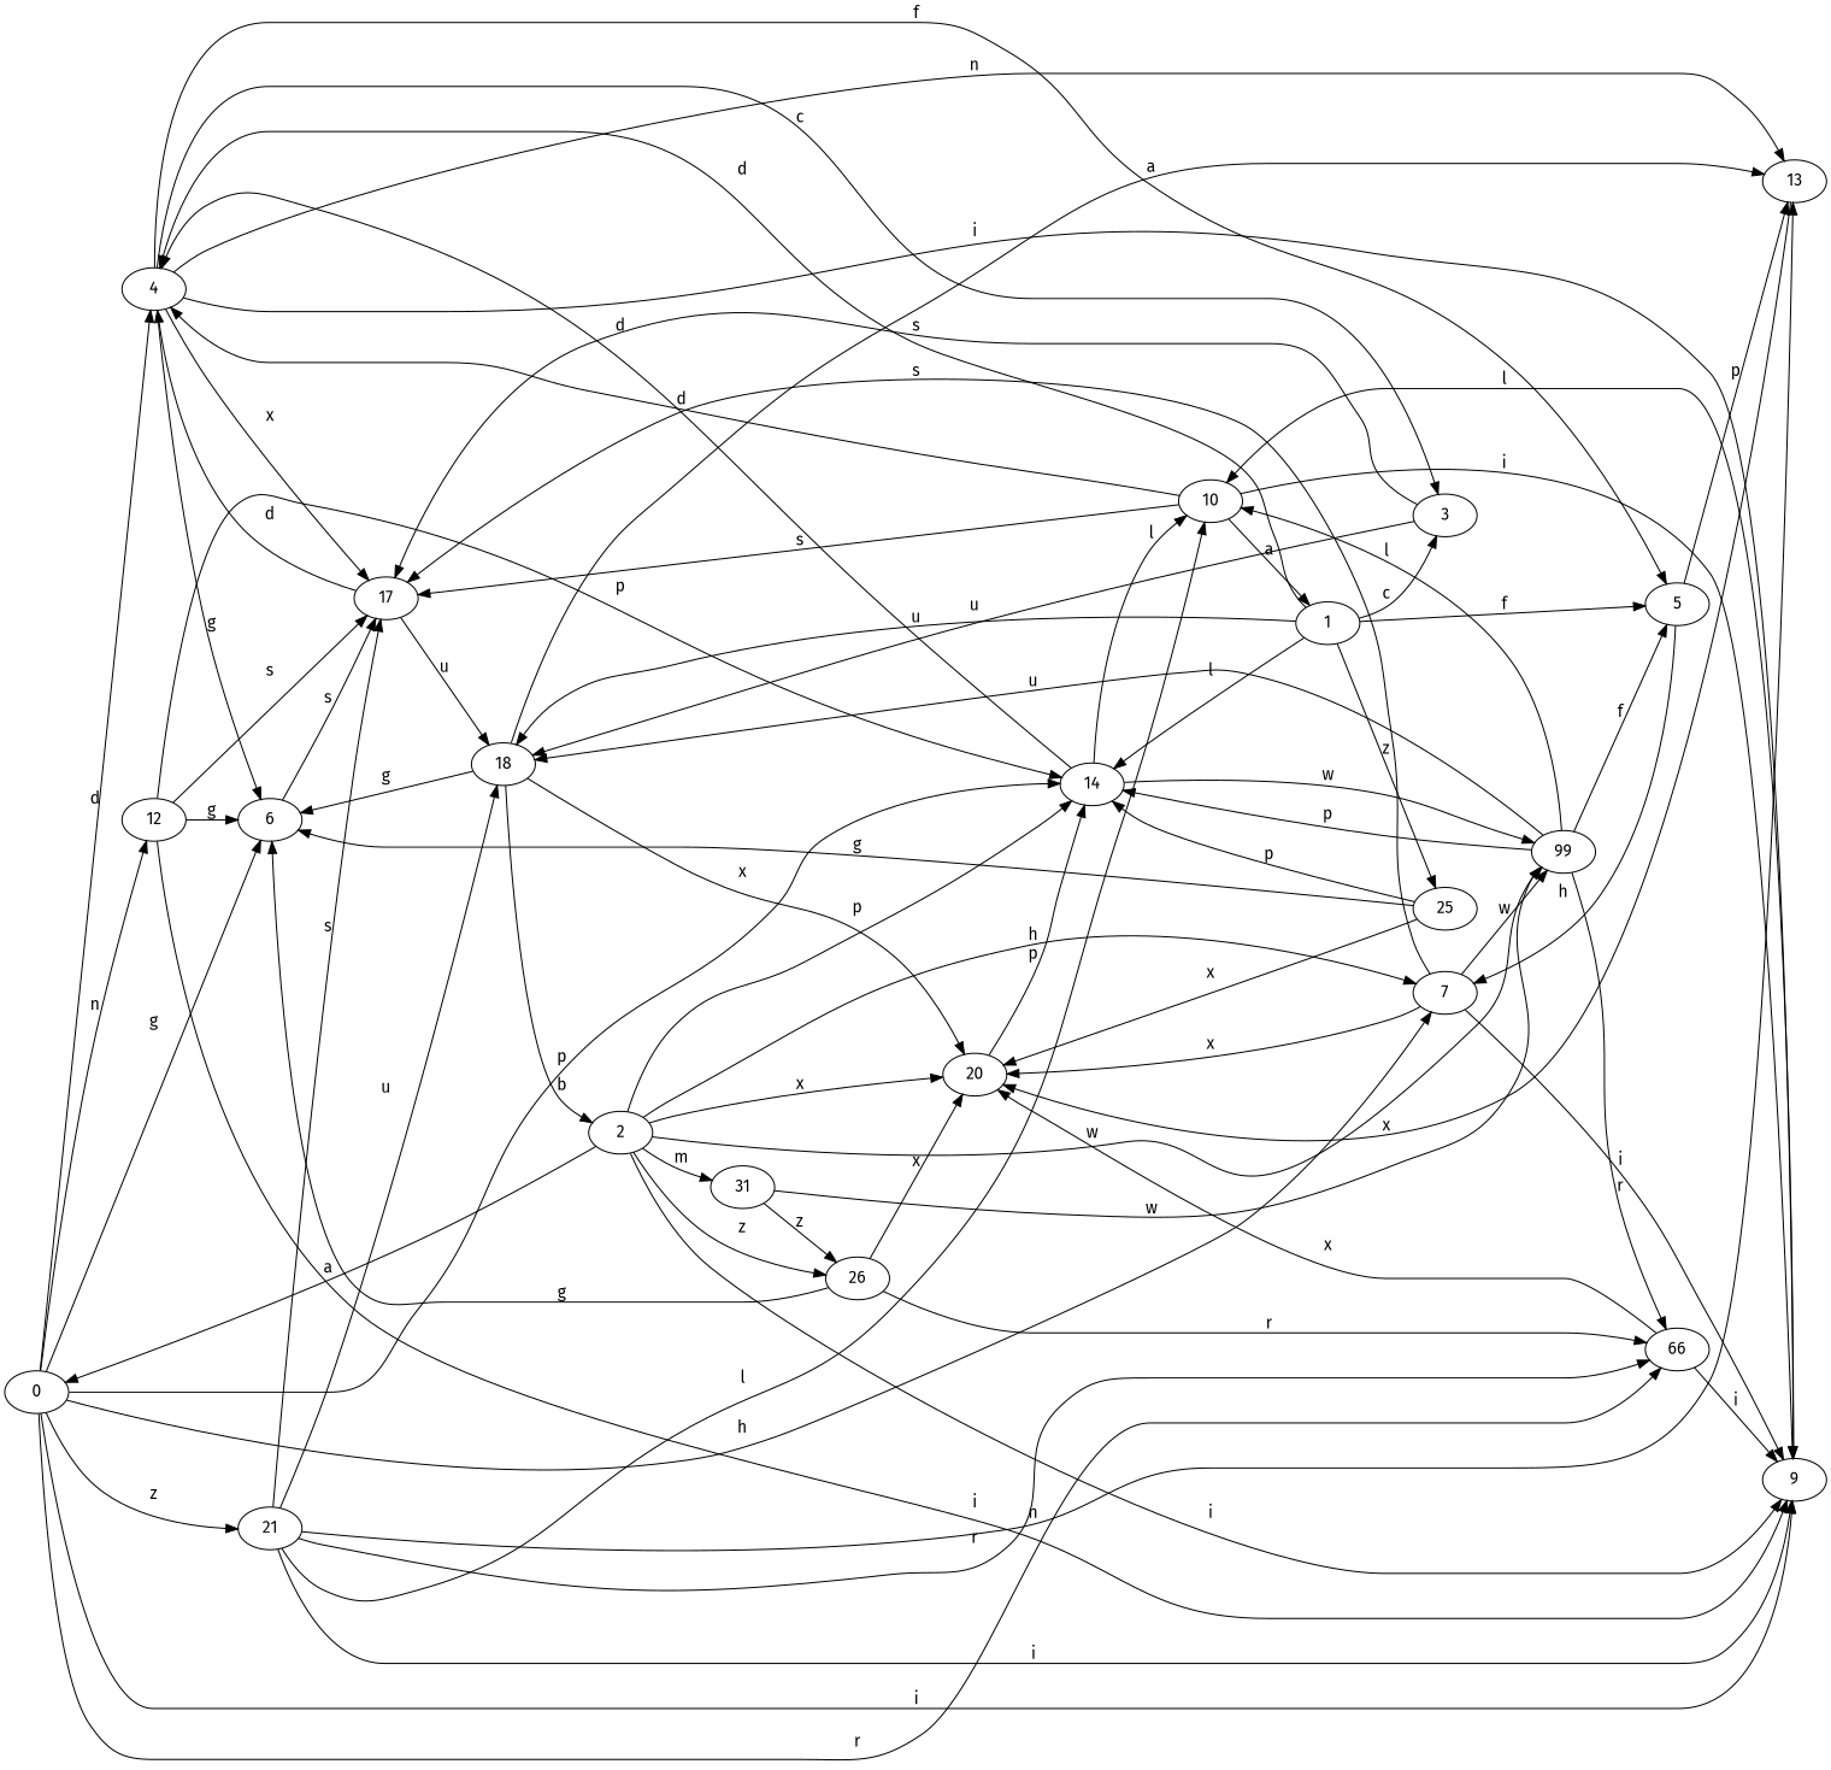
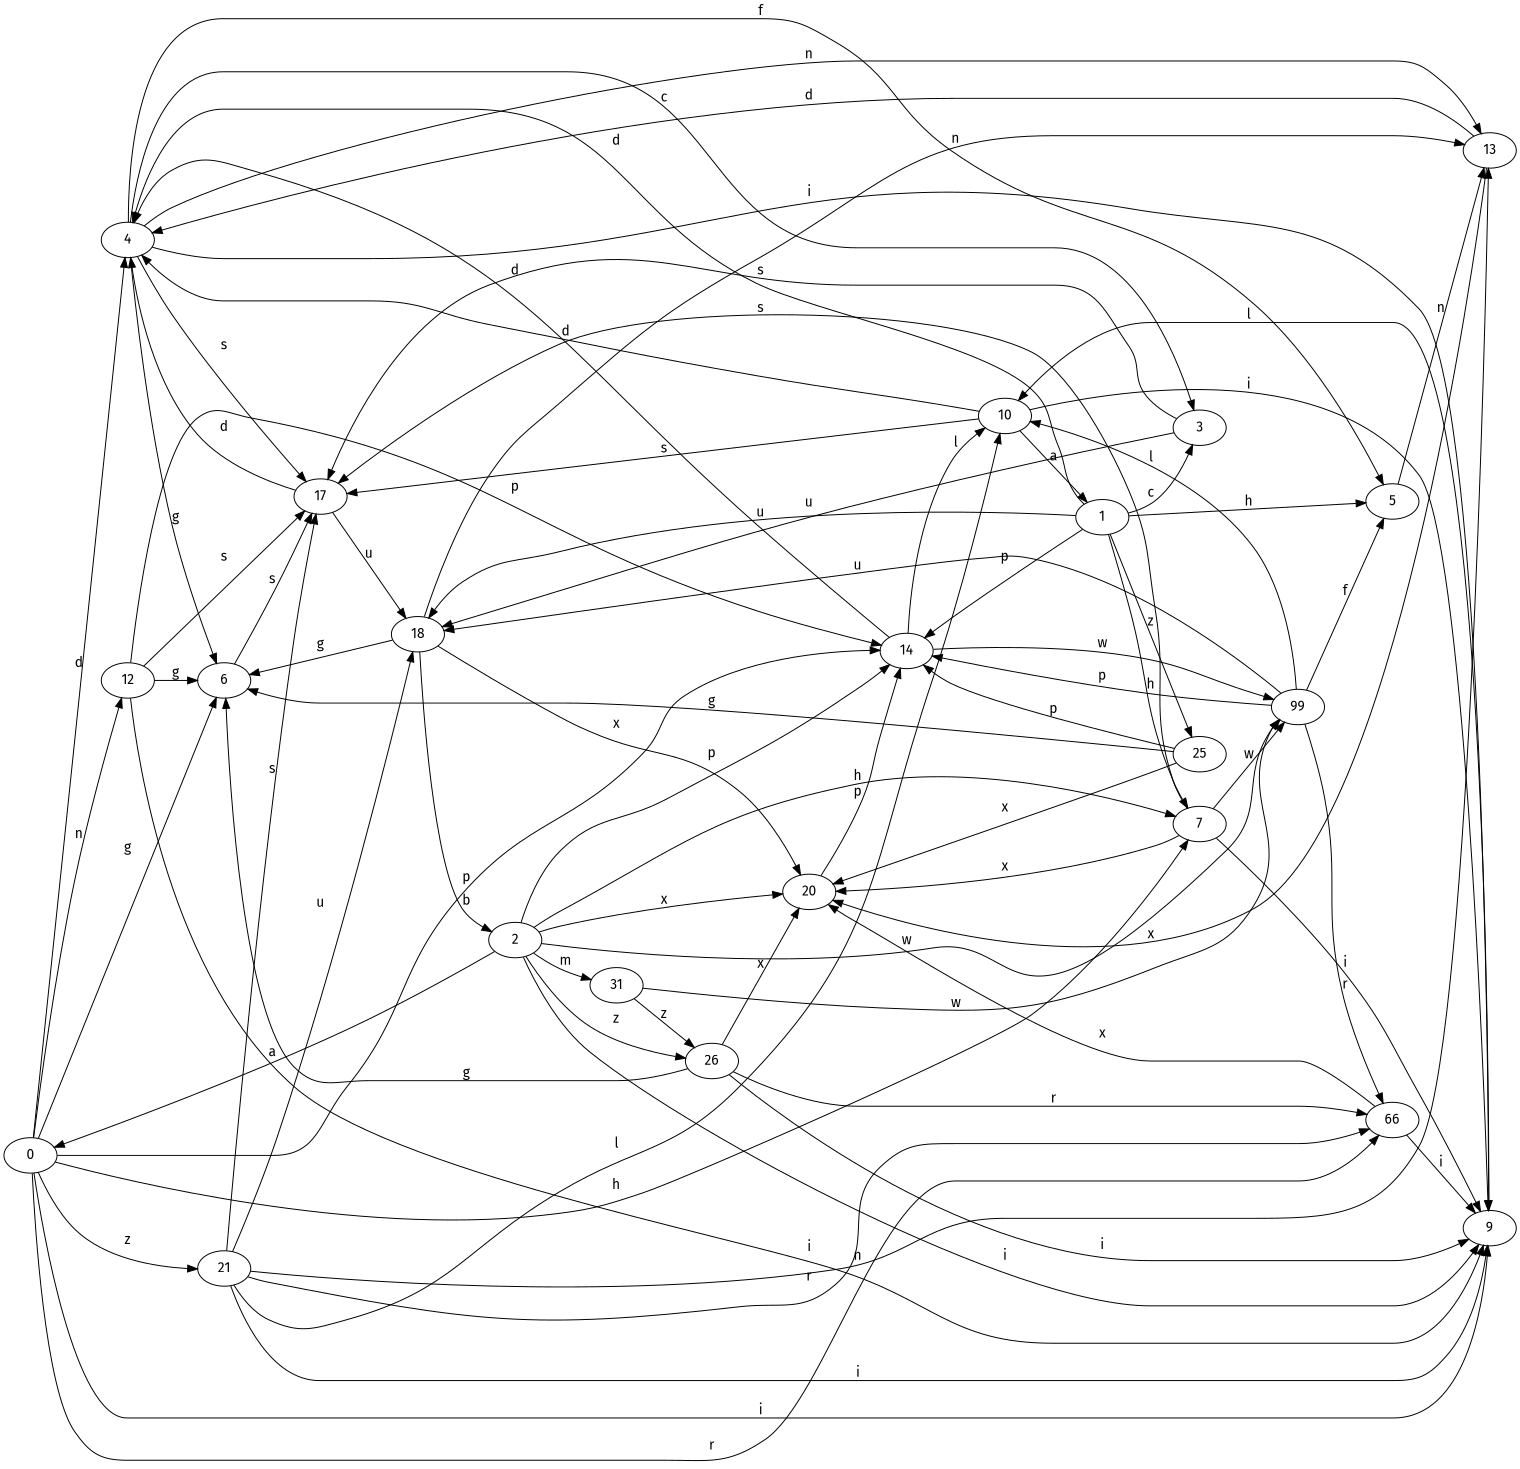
  strict digraph {
    fontname="Fira Sans"
    rankdir=LR
    node [fontname="Fira Sans"]
    edge [fontname="Fira Sans"]
    0
    4
    6
    7
    9
    12
    14
    n8 [label=66]
    21
    3
    5
    17
    13
    n14 [label=99]
    20
    10
    18
    1
    25
    2
    n21 [label=31]
    26
    0 -> 4 [label=d]
    0 -> 6 [label=g]
    0 -> 7 [label=h]
    0 -> 9 [label=i]
    0 -> 12 [label=n]
    0 -> 14 [label=p]
    0 -> n8 [label=r]
    0 -> 21 [label=z]
    4 -> 6 [label=g]
    4 -> 9 [label=i]
    4 -> 3 [label=c]
    4 -> 5 [label=f]
-   4 -> 17 [label=x]
+   4 -> 17 [label=s]
    4 -> 13 [label=n]
    6 -> 17 [label=s]
    7 -> 9 [label=i]
    7 -> 17 [label=s]
    7 -> n14 [label=w]
    7 -> 20 [label=x]
    9 -> 10 [label=l]
    12 -> 6 [label=g]
    12 -> 9 [label=i]
    12 -> 14 [label=p]
    12 -> 17 [label=s]
    14 -> 4 [label=d]
    14 -> n14 [label=w]
    14 -> 10 [label=l]
    n8 -> 9 [label=i]
    n8 -> 20 [label=x]
    21 -> 9 [label=i]
    21 -> n8 [label=r]
    21 -> 17 [label=s]
    21 -> 13 [label=n]
    21 -> 10 [label=l]
    21 -> 18 [label=u]
    3 -> 17 [label=s]
    3 -> 18 [label=u]
-   5 -> 13 [label=p]
+   5 -> 13 [label=n]
    17 -> 4 [label=d]
    17 -> 18 [label=u]
+   13 -> 4 [label=d]
    13 -> 20 [label=x]
    n14 -> 14 [label=p]
    n14 -> n8 [label=r]
    n14 -> 5 [label=f]
    n14 -> 10 [label=l]
    n14 -> 18 [label=u]
    20 -> 14 [label=p]
    10 -> 4 [label=d]
    10 -> 9 [label=i]
    10 -> 17 [label=s]
    10 -> 1 [label=a]
    18 -> 6 [label=g]
-   18 -> 13 [label=a]
+   18 -> 13 [label=n]
    18 -> 20 [label=x]
    18 -> 2 [label=b]
    1 -> 4 [label=d]
-   5 -> 7 [label=h]
-   1 -> 14 [label=l]
+   1 -> 7 [label=h]
+   1 -> 14 [label=p]
    1 -> 3 [label=c]
-   1 -> 5 [label=f]
+   1 -> 5 [label=h]
    1 -> 18 [label=u]
    1 -> 25 [label=z]
    25 -> 6 [label=g]
    25 -> 14 [label=p]
    25 -> 20 [label=x]
    2 -> 0 [label=a]
    2 -> 7 [label=h]
    2 -> 9 [label=i]
    2 -> 14 [label=p]
    2 -> n14 [label=w]
    2 -> 20 [label=x]
    2 -> n21 [label=m]
    2 -> 26 [label=z]
    n21 -> n14 [label=w]
    n21 -> 26 [label=z]
    26 -> 6 [label=g]
+   26 -> 9 [label=i]
    26 -> n8 [label=r]
    26 -> 20 [label=x]
  }
